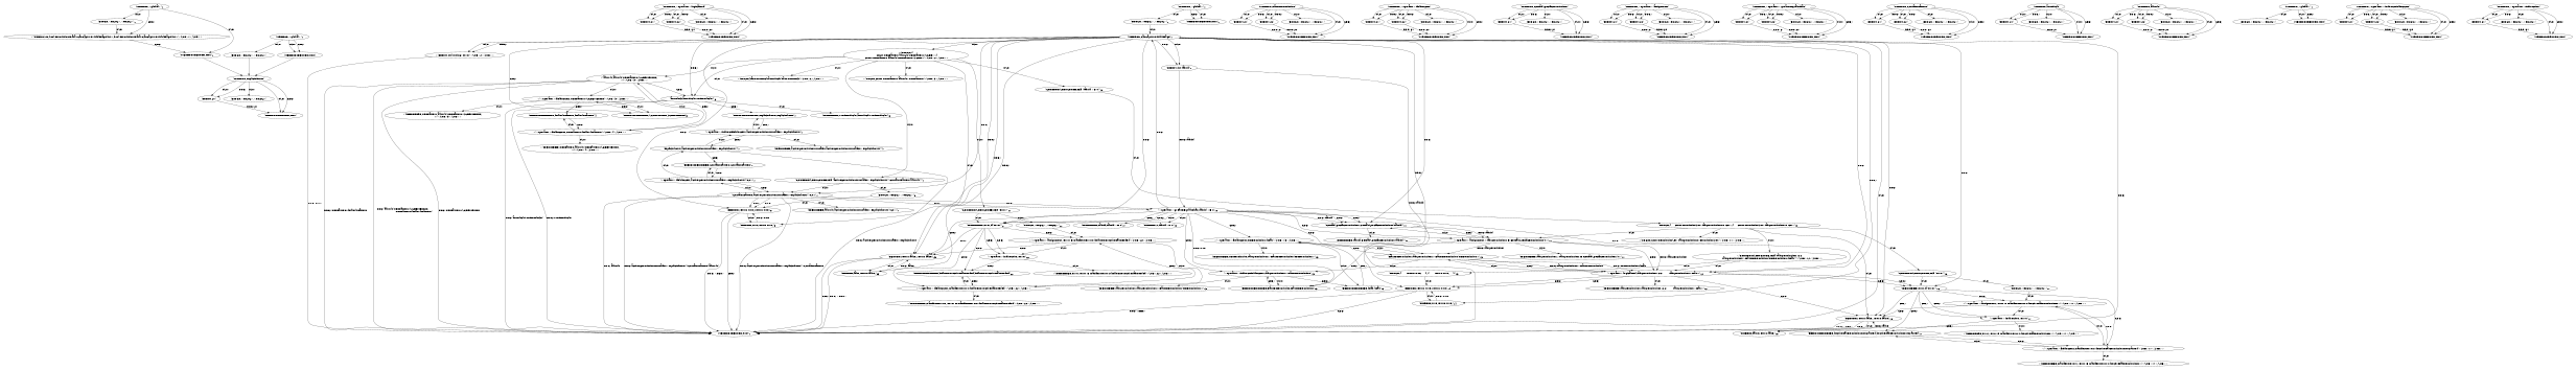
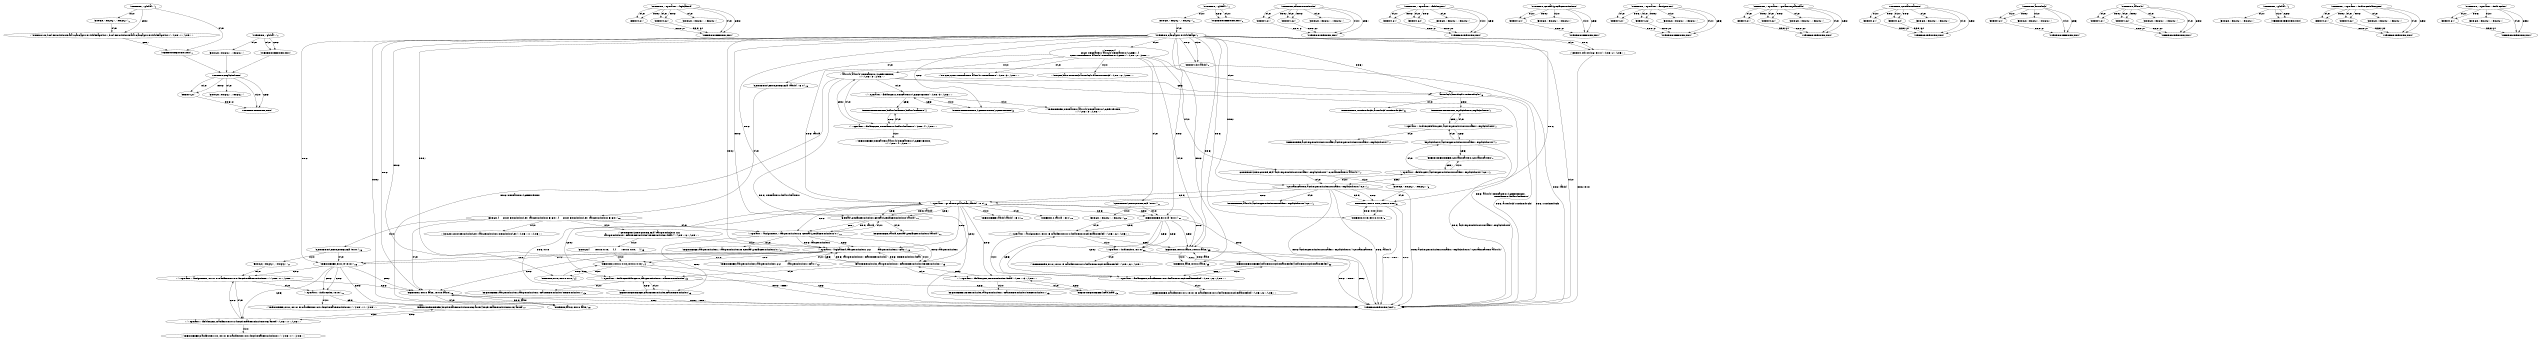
  digraph {
    n1 [label=<(METHOD,explicit_hosts)>]
    n2 [label=<(PARAM,p1)>]
    n3 [label=<(BLOCK,&lt;empty&gt;,&lt;empty&gt;)>]
    n4 [label=<(METHOD_RETURN,ANY)>]
    n5 [label=<(METHOD,&lt;operator&gt;.logicalAnd)>]
    n6 [label=<(PARAM,p1)>]
    n7 [label=<(PARAM,p2)>]
    n8 [label=<(BLOCK,&lt;empty&gt;,&lt;empty&gt;)>]
    n9 [label=<(METHOD_RETURN,ANY)>]
    n10 [label=<(METHOD,&lt;global&gt;)<SUB>1</SUB>>]
    n11 [label=<(BLOCK,&lt;empty&gt;,&lt;empty&gt;)<SUB>1</SUB>>]
    n12 [label=<(METHOD_RETURN,ANY)<SUB>1</SUB>>]
    n13 [label=<(METHOD,CanCaptureVisiblePage)<SUB>1</SUB>>]
    n14 [label=<(PARAM,int tab_id)<SUB>1</SUB>>]
    n15 [label="<(PARAM,std::string* error)<SUB>2</SUB>>"]
    n16 [label="<(BLOCK,{\n   const URLPattern all_urls(URLPattern::SCHE...,{\n   const URLPattern all_urls(URLPattern::SCHE...)<SUB>2</SUB>>"]
    n17 [label=<(FIELD_IDENTIFIER,SCHEME_ALL,SCHEME_ALL)<SUB>3</SUB>>]
    n18 [label=<(auto_lock,auto_lock(runtime_lock_))<SUB>6</SUB>>]
    n19 [label=<(ContainsPattern,active_permissions_unsafe_-&gt;explicit_hosts().Co...)<SUB>7</SUB>>]
    n20 [label=<(RETURN,return true;,return true;)<SUB>8</SUB>>]
    n21 [label=<(LITERAL,true,return true;)<SUB>8</SUB>>]
    n22 [label=<(&lt;operator&gt;.greaterEqualsThan,tab_id &gt;= 0)<SUB>10</SUB>>]
    n23 [label=<(GetTabSpecificPermissions,GetTabSpecificPermissions(tab_id))<SUB>11</SUB>>]
    n24 [label=<(&lt;operator&gt;.logicalAnd,tab_permissions &amp;&amp;         tab_permissions-&gt;Has...)<SUB>12</SUB>>]
    n25 [label=<(RETURN,return true;,return true;)<SUB>14</SUB>>]
    n26 [label=<(LITERAL,true,return true;)<SUB>14</SUB>>]
    n27 [label=<(IDENTIFIER,error,if (error))<SUB>16</SUB>>]
    n28 [label=<(RETURN,return false;,return false;)<SUB>18</SUB>>]
    n29 [label=<(LITERAL,false,return false;)<SUB>18</SUB>>]
    n30 [label=<(IDENTIFIER,error,if (error))<SUB>21</SUB>>]
    n31 [label=<(RETURN,return false;,return false;)<SUB>23</SUB>>]
    n32 [label=<(LITERAL,false,return false;)<SUB>23</SUB>>]
    n33 [label=<(METHOD_RETURN,bool)<SUB>1</SUB>>]
    n34 [label="<(LOCAL,const URLPattern all_urls: URLPattern)<SUB>3</SUB>>"]
    n35 [label="<(all_urls,all_urls(URLPattern::SCHEME_ALL,\n              ...)<SUB>3</SUB>>"]
    n36 [label="<(LOCAL,base.AutoLock auto_lock: base.AutoLock)<SUB>6</SUB>>"]
    n37 [label=<(CONTROL_STRUCTURE,IF,if (active_permissions_unsafe_-&gt;explicit_hosts().ContainsPattern(all_urls)))<SUB>7</SUB>>]
    n38 [label=<(CONTROL_STRUCTURE,IF,if (tab_id &gt;= 0))<SUB>10</SUB>>]
    n39 [label=<(CONTROL_STRUCTURE,IF,if (error))<SUB>21</SUB>>]
    n40 [label="<(&lt;operator&gt;.fieldAccess,URLPattern::SCHEME_ALL)<SUB>3</SUB>>"]
    n41 [label=<(IDENTIFIER,runtime_lock_,auto_lock(runtime_lock_))<SUB>6</SUB>>]
    n42 [label=<(FIELD_IDENTIFIER,explicit_hosts,explicit_hosts)<SUB>7</SUB>>]
    n43 [label=<(&lt;operator&gt;.fieldAccess,active_permissions_unsafe_-&gt;explicit_hosts().Co...)<SUB>7</SUB>>]
    n44 [label=<(IDENTIFIER,all_urls,active_permissions_unsafe_-&gt;explicit_hosts().Co...)<SUB>7</SUB>>]
    n45 [label=<(IDENTIFIER,tab_id,tab_id &gt;= 0)<SUB>17</SUB>>]
    n46 [label=<(LITERAL,0,tab_id &gt;= 0)<SUB>10</SUB>>]
    n47 [label=<(&lt;operator&gt;.assignment,* tab_permissions = GetTabSpecificPermissions(t...)<SUB>11</SUB>>]
    n48 [label=<(HasAPIPermission,tab_permissions-&gt;HasAPIPermission(APIPermission...)<SUB>13</SUB>>]
    n49 [label=<(&lt;operator&gt;.indirectFieldAccess,tab_permissions-&gt;HasAPIPermission)<SUB>13</SUB>>]
    n50 [label=<(FIELD_IDENTIFIER,HasAPIPermission,HasAPIPermission)<SUB>13</SUB>>]
    n51 [label="<(&lt;operator&gt;.fieldAccess,APIPermission::kTab)<SUB>13</SUB>>"]
    n52 [label=<(IDENTIFIER,tab_id,GetTabSpecificPermissions(tab_id))<SUB>11</SUB>>]
    n53 [label=<(IDENTIFIER,tab_permissions,tab_permissions &amp;&amp;         tab_permissions-&gt;Has...)<SUB>12</SUB>>]
    n54 [label="<(&lt;operator&gt;.assignment,*error = manifest_errors::kActiveTabPermissionN...)<SUB>17</SUB>>"]
    n55 [label=<(&lt;operator&gt;.indirection,*error)<SUB>17</SUB>>]
    n56 [label="<(&lt;operator&gt;.fieldAccess,manifest_errors::kActiveTabPermissionNotGranted)<SUB>17</SUB>>"]
    n57 [label=<(FIELD_IDENTIFIER,kActiveTabPermissionNotGranted,kActiveTabPermissionNotGranted)<SUB>17</SUB>>]
    n58 [label="<(&lt;operator&gt;.assignment,*error = manifest_errors::kAllURLOrActiveTabNeeded)<SUB>22</SUB>>"]
    n59 [label=<(&lt;operator&gt;.indirection,*error)<SUB>22</SUB>>]
    n60 [label="<(&lt;operator&gt;.fieldAccess,manifest_errors::kAllURLOrActiveTabNeeded)<SUB>22</SUB>>"]
    n61 [label=<(FIELD_IDENTIFIER,kAllURLOrActiveTabNeeded,kAllURLOrActiveTabNeeded)<SUB>22</SUB>>]
    n62 [label="<(&lt;operator&gt;.fieldAccess,URLPattern::kAllUrlsPattern)<SUB>4</SUB>>"]
    n63 [label=<(BLOCK,&lt;empty&gt;,&lt;empty&gt;)<SUB>8</SUB>>]
    n64 [label=<(BLOCK,{     const PermissionSet* tab_permissions = Ge...,{     const PermissionSet* tab_permissions = Ge...)<SUB>10</SUB>>]
    n65 [label=<(BLOCK,&lt;empty&gt;,&lt;empty&gt;)<SUB>22</SUB>>]
    n66 [label="<(IDENTIFIER,URLPattern,all_urls(URLPattern::SCHEME_ALL,\n              ...)<SUB>3</SUB>>"]
    n67 [label=<(FIELD_IDENTIFIER,kAllUrlsPattern,kAllUrlsPattern)<SUB>4</SUB>>]
    n68 [label="<(IDENTIFIER,URLPattern,all_urls(URLPattern::SCHEME_ALL,\n              ...)<SUB>4</SUB>>"]
    n69 [label=<(&lt;operator&gt;.indirectFieldAccess,active_permissions_unsafe_-&gt;explicit_hosts)<SUB>7</SUB>>]
    n70 [label=<(explicit_hosts,active_permissions_unsafe_-&gt;explicit_hosts())<SUB>7</SUB>>]
    n71 [label=<(FIELD_IDENTIFIER,ContainsPattern,ContainsPattern)<SUB>7</SUB>>]
    n72 [label=<(IDENTIFIER,active_permissions_unsafe_,active_permissions_unsafe_-&gt;explicit_hosts())<SUB>7</SUB>>]
    n73 [label="<(LOCAL,const PermissionSet* tab_permissions: PermissionSet*)<SUB>11</SUB>>"]
    n74 [label="<(CONTROL_STRUCTURE,IF,if (tab_permissions &amp;&amp;\n        tab_permissions-&gt;HasAPIPermission(APIPermission::kTab)))<SUB>12</SUB>>"]
    n75 [label=<(CONTROL_STRUCTURE,IF,if (error))<SUB>16</SUB>>]
    n76 [label=<(IDENTIFIER,tab_permissions,* tab_permissions = GetTabSpecificPermissions(t...)<SUB>11</SUB>>]
    n77 [label=<(FIELD_IDENTIFIER,kTab,kTab)<SUB>13</SUB>>]
    n78 [label=<(IDENTIFIER,tab_permissions,tab_permissions-&gt;HasAPIPermission(APIPermission...)<SUB>13</SUB>>]
    n79 [label=<(IDENTIFIER,APIPermission,tab_permissions-&gt;HasAPIPermission(APIPermission...)<SUB>13</SUB>>]
    n80 [label=<(BLOCK,{       return true;     },{       return true;     })<SUB>13</SUB>>]
    n81 [label=<(BLOCK,&lt;empty&gt;,&lt;empty&gt;)<SUB>17</SUB>>]
    n82 [label="<(IDENTIFIER,error,*error = manifest_errors::kActiveTabPermissionN...)<SUB>17</SUB>>"]
    n83 [label="<(IDENTIFIER,manifest_errors,*error = manifest_errors::kActiveTabPermissionN...)<SUB>17</SUB>>"]
    n84 [label="<(IDENTIFIER,error,*error = manifest_errors::kAllURLOrActiveTabNeeded)<SUB>22</SUB>>"]
    n85 [label="<(IDENTIFIER,manifest_errors,*error = manifest_errors::kAllURLOrActiveTabNeeded)<SUB>22</SUB>>"]
    n86 [label=<(METHOD,HasAPIPermission)>]
    n87 [label=<(PARAM,p1)>]
    n88 [label=<(PARAM,p2)>]
    n89 [label=<(BLOCK,&lt;empty&gt;,&lt;empty&gt;)>]
    n90 [label=<(METHOD_RETURN,ANY)>]
    n91 [label=<(METHOD,&lt;operator&gt;.fieldAccess)>]
    n92 [label=<(PARAM,p1)>]
    n93 [label=<(PARAM,p2)>]
    n94 [label=<(BLOCK,&lt;empty&gt;,&lt;empty&gt;)>]
    n95 [label=<(METHOD_RETURN,ANY)>]
    n96 [label=<(METHOD,GetTabSpecificPermissions)>]
    n97 [label=<(PARAM,p1)>]
    n98 [label=<(BLOCK,&lt;empty&gt;,&lt;empty&gt;)>]
    n99 [label=<(METHOD_RETURN,ANY)>]
    n100 [label=<(METHOD,&lt;operator&gt;.assignment)>]
    n101 [label=<(PARAM,p1)>]
    n102 [label=<(PARAM,p2)>]
    n103 [label=<(BLOCK,&lt;empty&gt;,&lt;empty&gt;)>]
    n104 [label=<(METHOD_RETURN,ANY)>]
    n105 [label=<(METHOD,&lt;operator&gt;.greaterEqualsThan)>]
    n106 [label=<(PARAM,p1)>]
    n107 [label=<(PARAM,p2)>]
    n108 [label=<(BLOCK,&lt;empty&gt;,&lt;empty&gt;)>]
    n109 [label=<(METHOD_RETURN,ANY)>]
    n110 [label=<(METHOD,ContainsPattern)>]
    n111 [label=<(PARAM,p1)>]
    n112 [label=<(PARAM,p2)>]
    n113 [label=<(BLOCK,&lt;empty&gt;,&lt;empty&gt;)>]
    n114 [label=<(METHOD_RETURN,ANY)>]
    n115 [label=<(METHOD,auto_lock)>]
    n116 [label=<(PARAM,p1)>]
    n117 [label=<(BLOCK,&lt;empty&gt;,&lt;empty&gt;)>]
    n118 [label=<(METHOD_RETURN,ANY)>]
    n119 [label=<(METHOD,all_urls)>]
    n120 [label=<(PARAM,p1)>]
    n121 [label=<(PARAM,p2)>]
    n122 [label=<(BLOCK,&lt;empty&gt;,&lt;empty&gt;)>]
    n123 [label=<(METHOD_RETURN,ANY)>]
    n124 [label=<(METHOD,&lt;global&gt;)<SUB>1</SUB>>]
    n125 [label=<(BLOCK,&lt;empty&gt;,&lt;empty&gt;)>]
    n126 [label=<(METHOD_RETURN,ANY)>]
    n127 [label=<(METHOD,&lt;operator&gt;.indirectFieldAccess)>]
    n128 [label=<(PARAM,p1)>]
    n129 [label=<(PARAM,p2)>]
    n130 [label=<(BLOCK,&lt;empty&gt;,&lt;empty&gt;)>]
    n131 [label=<(METHOD_RETURN,ANY)>]
    n132 [label=<(METHOD,&lt;operator&gt;.indirection)>]
    n133 [label=<(PARAM,p1)>]
    n134 [label=<(BLOCK,&lt;empty&gt;,&lt;empty&gt;)>]
    n135 [label=<(METHOD_RETURN,ANY)>]
    n136 [label=<(METHOD,&lt;global&gt;)<SUB>1</SUB>>]
    n137 [label=<(BLOCK,&lt;empty&gt;,&lt;empty&gt;)<SUB>1</SUB>>]
    n138 [label="<(UNKNOWN,bool PermissionsData::CanCaptureVisiblePage(int...,bool PermissionsData::CanCaptureVisiblePage(int...)<SUB>1</SUB>>"]
    n139 [label=<(METHOD_RETURN,ANY)<SUB>1</SUB>>]
    n140 [label=<(METHOD,&lt;global&gt;)<SUB>1</SUB>>]
    n141 [label=<(BLOCK,&lt;empty&gt;,&lt;empty&gt;)>]
    n142 [label=<(METHOD_RETURN,ANY)>]
    n1 -> n2 [label="AST: "]
    n1 -> n2 [label="DDG: "]
    n1 -> n3 [label="AST: "]
    n1 -> n4 [label="AST: "]
    n1 -> n4 [label="CFG: "]
    n2 -> n4 [label="DDG: p1"]
    n5 -> n6 [label="AST: "]
    n5 -> n6 [label="DDG: "]
    n5 -> n7 [label="AST: "]
    n5 -> n7 [label="DDG: "]
    n5 -> n8 [label="AST: "]
    n5 -> n9 [label="AST: "]
    n5 -> n9 [label="CFG: "]
    n6 -> n9 [label="DDG: p1"]
    n7 -> n9 [label="DDG: p2"]
    n10 -> n11 [label="AST: "]
    n10 -> n12 [label="AST: "]
    n10 -> n12 [label="CFG: "]
    n11 -> n13 [label="AST: "]
    n13 -> n14 [label="AST: "]
    n13 -> n14 [label="DDG: "]
    n13 -> n15 [label="AST: "]
    n13 -> n15 [label="DDG: "]
    n13 -> n16 [label="AST: "]
    n13 -> n17 [label="CFG: "]
    n13 -> n18 [label="DDG: "]
    n13 -> n19 [label="DDG: "]
    n13 -> n20 [label="DDG: "]
    n13 -> n21 [label="DDG: "]
-   n22 -> n13 [label="DDG: "]
+   n13 -> n22 [label="DDG: "]
    n13 -> n23 [label="DDG: "]
    n13 -> n24 [label="DDG: "]
    n13 -> n25 [label="DDG: "]
    n13 -> n26 [label="DDG: "]
    n13 -> n27 [label="DDG: "]
    n13 -> n28 [label="DDG: "]
    n13 -> n29 [label="DDG: "]
    n13 -> n30 [label="DDG: "]
    n13 -> n31 [label="DDG: "]
    n13 -> n32 [label="DDG: "]
    n13 -> n33 [label="AST: "]
    n14 -> n22 [label="DDG: tab_id"]
    n14 -> n33 [label="DDG: tab_id"]
    n15 -> n33 [label="DDG: error"]
    n16 -> n18 [label="AST: "]
    n16 -> n31 [label="AST: "]
    n16 -> n34 [label="AST: "]
    n16 -> n35 [label="AST: "]
    n16 -> n36 [label="AST: "]
    n16 -> n37 [label="AST: "]
    n16 -> n38 [label="AST: "]
    n16 -> n39 [label="AST: "]
    n17 -> n40 [label="CFG: "]
    n18 -> n33 [label="DDG: auto_lock(runtime_lock_)"]
    n18 -> n33 [label="DDG: runtime_lock_"]
    n18 -> n41 [label="AST: "]
    n18 -> n42 [label="CFG: "]
    n19 -> n20 [label="CFG: "]
    n19 -> n20 [label="CDG: "]
    n19 -> n22 [label="CFG: "]
    n19 -> n22 [label="CDG: "]
    n19 -> n33 [label="DDG: active_permissions_unsafe_-&gt;explicit_hosts().ContainsPattern"]
    n19 -> n33 [label="DDG: all_urls"]
    n19 -> n33 [label="DDG: active_permissions_unsafe_-&gt;explicit_hosts().ContainsPattern(all_urls)"]
    n19 -> n43 [label="AST: "]
    n19 -> n44 [label="AST: "]
    n20 -> n21 [label="AST: "]
    n20 -> n33 [label="CFG: "]
    n20 -> n33 [label="DDG: &lt;RET&gt;"]
    n21 -> n20 [label="DDG: true"]
    n22 -> n23 [label="CFG: "]
    n22 -> n23 [label="DDG: tab_id"]
    n22 -> n23 [label="CDG: "]
    n22 -> n24 [label="CDG: "]
    n22 -> n30 [label="CFG: "]
    n22 -> n30 [label="CDG: "]
    n22 -> n31 [label="CDG: "]
    n22 -> n45 [label="AST: "]
    n22 -> n46 [label="AST: "]
    n22 -> n47 [label="CDG: "]
    n22 -> n48 [label="CDG: "]
    n22 -> n49 [label="CDG: "]
    n22 -> n50 [label="DDG: true"]
    n22 -> n51 [label="CDG: "]
    n23 -> n47 [label="CFG: "]
    n23 -> n47 [label="DDG: tab_id"]
    n23 -> n52 [label="AST: "]
    n24 -> n25 [label="CFG: "]
    n24 -> n25 [label="CDG: "]
    n24 -> n27 [label="CFG: "]
    n24 -> n27 [label="CDG: "]
    n24 -> n28 [label="CDG: "]
    n24 -> n48 [label="AST: "]
    n24 -> n53 [label="AST: "]
    n25 -> n26 [label="AST: "]
    n25 -> n33 [label="CFG: "]
    n25 -> n33 [label="DDG: &lt;RET&gt;"]
    n26 -> n25 [label="DDG: true"]
    n27 -> n28 [label="CFG: "]
    n27 -> n54 [label="CDG: "]
    n27 -> n55 [label="CFG: "]
    n27 -> n55 [label="CDG: "]
    n27 -> n56 [label="CDG: "]
    n27 -> n57 [label="CDG: "]
    n28 -> n29 [label="AST: "]
    n28 -> n33 [label="CFG: "]
    n28 -> n33 [label="DDG: &lt;RET&gt;"]
    n29 -> n28 [label="DDG: false"]
    n30 -> n31 [label="CFG: "]
    n30 -> n58 [label="CDG: "]
    n30 -> n59 [label="CFG: "]
    n30 -> n59 [label="CDG: "]
    n30 -> n60 [label="CDG: "]
    n30 -> n61 [label="CDG: "]
    n31 -> n32 [label="AST: "]
    n31 -> n33 [label="CFG: "]
    n31 -> n33 [label="DDG: &lt;RET&gt;"]
    n32 -> n31 [label="DDG: false"]
    n35 -> n18 [label="CFG: "]
    n35 -> n33 [label="DDG: URLPattern::SCHEME_ALL"]
    n35 -> n33 [label="DDG: URLPattern::kAllUrlsPattern"]
    n35 -> n33 [label="DDG: all_urls(URLPattern::SCHEME_ALL,\n                             URLPattern::kAllUrlsPattern)"]
    n35 -> n40 [label="AST: "]
    n35 -> n62 [label="AST: "]
    n37 -> n19 [label="AST: "]
    n37 -> n63 [label="AST: "]
    n38 -> n64 [label="AST: "]
    n39 -> n30 [label="AST: "]
    n39 -> n65 [label="AST: "]
    n40 -> n17 [label="AST: "]
    n40 -> n66 [label="AST: "]
    n40 -> n67 [label="CFG: "]
    n42 -> n69 [label="CFG: "]
    n43 -> n19 [label="CFG: "]
    n43 -> n70 [label="AST: "]
    n43 -> n71 [label="AST: "]
    n47 -> n23 [label="AST: "]
    n47 -> n24 [label="CFG: "]
    n47 -> n24 [label="DDG: tab_permissions"]
    n47 -> n48 [label="DDG: tab_permissions"]
    n47 -> n50 [label="CFG: "]
    n47 -> n76 [label="AST: "]
    n48 -> n24 [label="CFG: "]
    n48 -> n24 [label="DDG: tab_permissions-&gt;HasAPIPermission"]
    n48 -> n24 [label="DDG: APIPermission::kTab"]
    n48 -> n49 [label="AST: "]
    n48 -> n51 [label="AST: "]
    n49 -> n50 [label="AST: "]
    n49 -> n77 [label="CFG: "]
    n49 -> n78 [label="AST: "]
    n50 -> n49 [label="CFG: "]
    n51 -> n48 [label="CFG: "]
    n51 -> n77 [label="AST: "]
    n51 -> n79 [label="AST: "]
    n54 -> n28 [label="CFG: "]
    n54 -> n55 [label="AST: "]
    n54 -> n56 [label="AST: "]
    n55 -> n57 [label="CFG: "]
    n55 -> n82 [label="AST: "]
    n56 -> n54 [label="CFG: "]
    n56 -> n57 [label="AST: "]
    n56 -> n83 [label="AST: "]
    n57 -> n56 [label="CFG: "]
    n58 -> n31 [label="CFG: "]
    n58 -> n59 [label="AST: "]
    n58 -> n60 [label="AST: "]
    n59 -> n61 [label="CFG: "]
    n59 -> n84 [label="AST: "]
    n60 -> n58 [label="CFG: "]
    n60 -> n61 [label="AST: "]
    n60 -> n85 [label="AST: "]
    n61 -> n60 [label="CFG: "]
    n62 -> n35 [label="CFG: "]
    n62 -> n67 [label="AST: "]
    n62 -> n68 [label="AST: "]
    n63 -> n20 [label="AST: "]
    n64 -> n28 [label="AST: "]
    n64 -> n47 [label="AST: "]
    n64 -> n73 [label="AST: "]
    n64 -> n74 [label="AST: "]
    n64 -> n75 [label="AST: "]
    n65 -> n58 [label="AST: "]
    n67 -> n62 [label="CFG: "]
    n69 -> n42 [label="AST: "]
    n69 -> n70 [label="CFG: "]
    n69 -> n72 [label="AST: "]
    n70 -> n33 [label="DDG: active_permissions_unsafe_-&gt;explicit_hosts"]
    n70 -> n69 [label="AST: "]
    n70 -> n71 [label="CFG: "]
    n71 -> n43 [label="CFG: "]
    n74 -> n24 [label="AST: "]
    n74 -> n80 [label="AST: "]
    n75 -> n27 [label="AST: "]
    n75 -> n81 [label="AST: "]
    n77 -> n51 [label="CFG: "]
    n80 -> n25 [label="AST: "]
    n81 -> n54 [label="AST: "]
    n86 -> n87 [label="AST: "]
    n86 -> n87 [label="DDG: "]
    n86 -> n88 [label="AST: "]
    n86 -> n88 [label="DDG: "]
    n86 -> n89 [label="AST: "]
    n86 -> n90 [label="AST: "]
    n86 -> n90 [label="CFG: "]
    n87 -> n90 [label="DDG: p1"]
    n88 -> n90 [label="DDG: p2"]
    n91 -> n92 [label="AST: "]
    n91 -> n92 [label="DDG: "]
    n91 -> n93 [label="AST: "]
    n91 -> n93 [label="DDG: "]
    n91 -> n94 [label="AST: "]
    n91 -> n95 [label="AST: "]
    n91 -> n95 [label="CFG: "]
    n92 -> n95 [label="DDG: p1"]
    n93 -> n95 [label="DDG: p2"]
    n96 -> n97 [label="AST: "]
    n96 -> n97 [label="DDG: "]
    n96 -> n98 [label="AST: "]
    n96 -> n99 [label="AST: "]
    n96 -> n99 [label="CFG: "]
    n97 -> n99 [label="DDG: p1"]
    n100 -> n101 [label="AST: "]
    n100 -> n101 [label="DDG: "]
    n100 -> n102 [label="AST: "]
    n100 -> n102 [label="DDG: "]
    n100 -> n103 [label="AST: "]
    n100 -> n104 [label="AST: "]
    n100 -> n104 [label="CFG: "]
    n101 -> n104 [label="DDG: p1"]
    n102 -> n104 [label="DDG: p2"]
    n105 -> n106 [label="AST: "]
    n105 -> n106 [label="DDG: "]
    n105 -> n107 [label="AST: "]
    n105 -> n107 [label="DDG: "]
    n105 -> n108 [label="AST: "]
    n105 -> n109 [label="AST: "]
    n105 -> n109 [label="CFG: "]
    n106 -> n109 [label="DDG: p1"]
    n107 -> n109 [label="DDG: p2"]
    n110 -> n111 [label="AST: "]
    n110 -> n111 [label="DDG: "]
    n110 -> n112 [label="AST: "]
    n110 -> n112 [label="DDG: "]
    n110 -> n113 [label="AST: "]
    n110 -> n114 [label="AST: "]
    n110 -> n114 [label="CFG: "]
    n111 -> n114 [label="DDG: p1"]
    n112 -> n114 [label="DDG: p2"]
    n115 -> n116 [label="AST: "]
    n115 -> n116 [label="DDG: "]
    n115 -> n117 [label="AST: "]
    n115 -> n118 [label="AST: "]
    n115 -> n118 [label="CFG: "]
    n116 -> n118 [label="DDG: p1"]
    n119 -> n120 [label="AST: "]
    n119 -> n120 [label="DDG: "]
    n119 -> n121 [label="AST: "]
    n119 -> n121 [label="DDG: "]
    n119 -> n122 [label="AST: "]
    n119 -> n123 [label="AST: "]
    n119 -> n123 [label="CFG: "]
    n120 -> n123 [label="DDG: p1"]
    n121 -> n123 [label="DDG: p2"]
    n124 -> n125 [label="AST: "]
    n124 -> n126 [label="AST: "]
    n124 -> n126 [label="CFG: "]
    n127 -> n128 [label="AST: "]
    n127 -> n128 [label="DDG: "]
    n127 -> n129 [label="AST: "]
    n127 -> n129 [label="DDG: "]
    n127 -> n130 [label="AST: "]
    n127 -> n131 [label="AST: "]
    n127 -> n131 [label="CFG: "]
    n128 -> n131 [label="DDG: p1"]
    n129 -> n131 [label="DDG: p2"]
    n132 -> n133 [label="AST: "]
    n132 -> n133 [label="DDG: "]
    n132 -> n134 [label="AST: "]
    n132 -> n135 [label="AST: "]
    n132 -> n135 [label="CFG: "]
    n133 -> n135 [label="DDG: p1"]
    n136 -> n137 [label="AST: "]
    n136 -> n138 [label="CFG: "]
    n136 -> n139 [label="AST: "]
    n137 -> n138 [label="AST: "]
    n138 -> n139 [label="CFG: "]
    n139 -> n1
    n140 -> n141 [label="AST: "]
    n140 -> n142 [label="AST: "]
    n140 -> n142 [label="CFG: "]
    n141 -> n1
    n142 -> n1
  }
